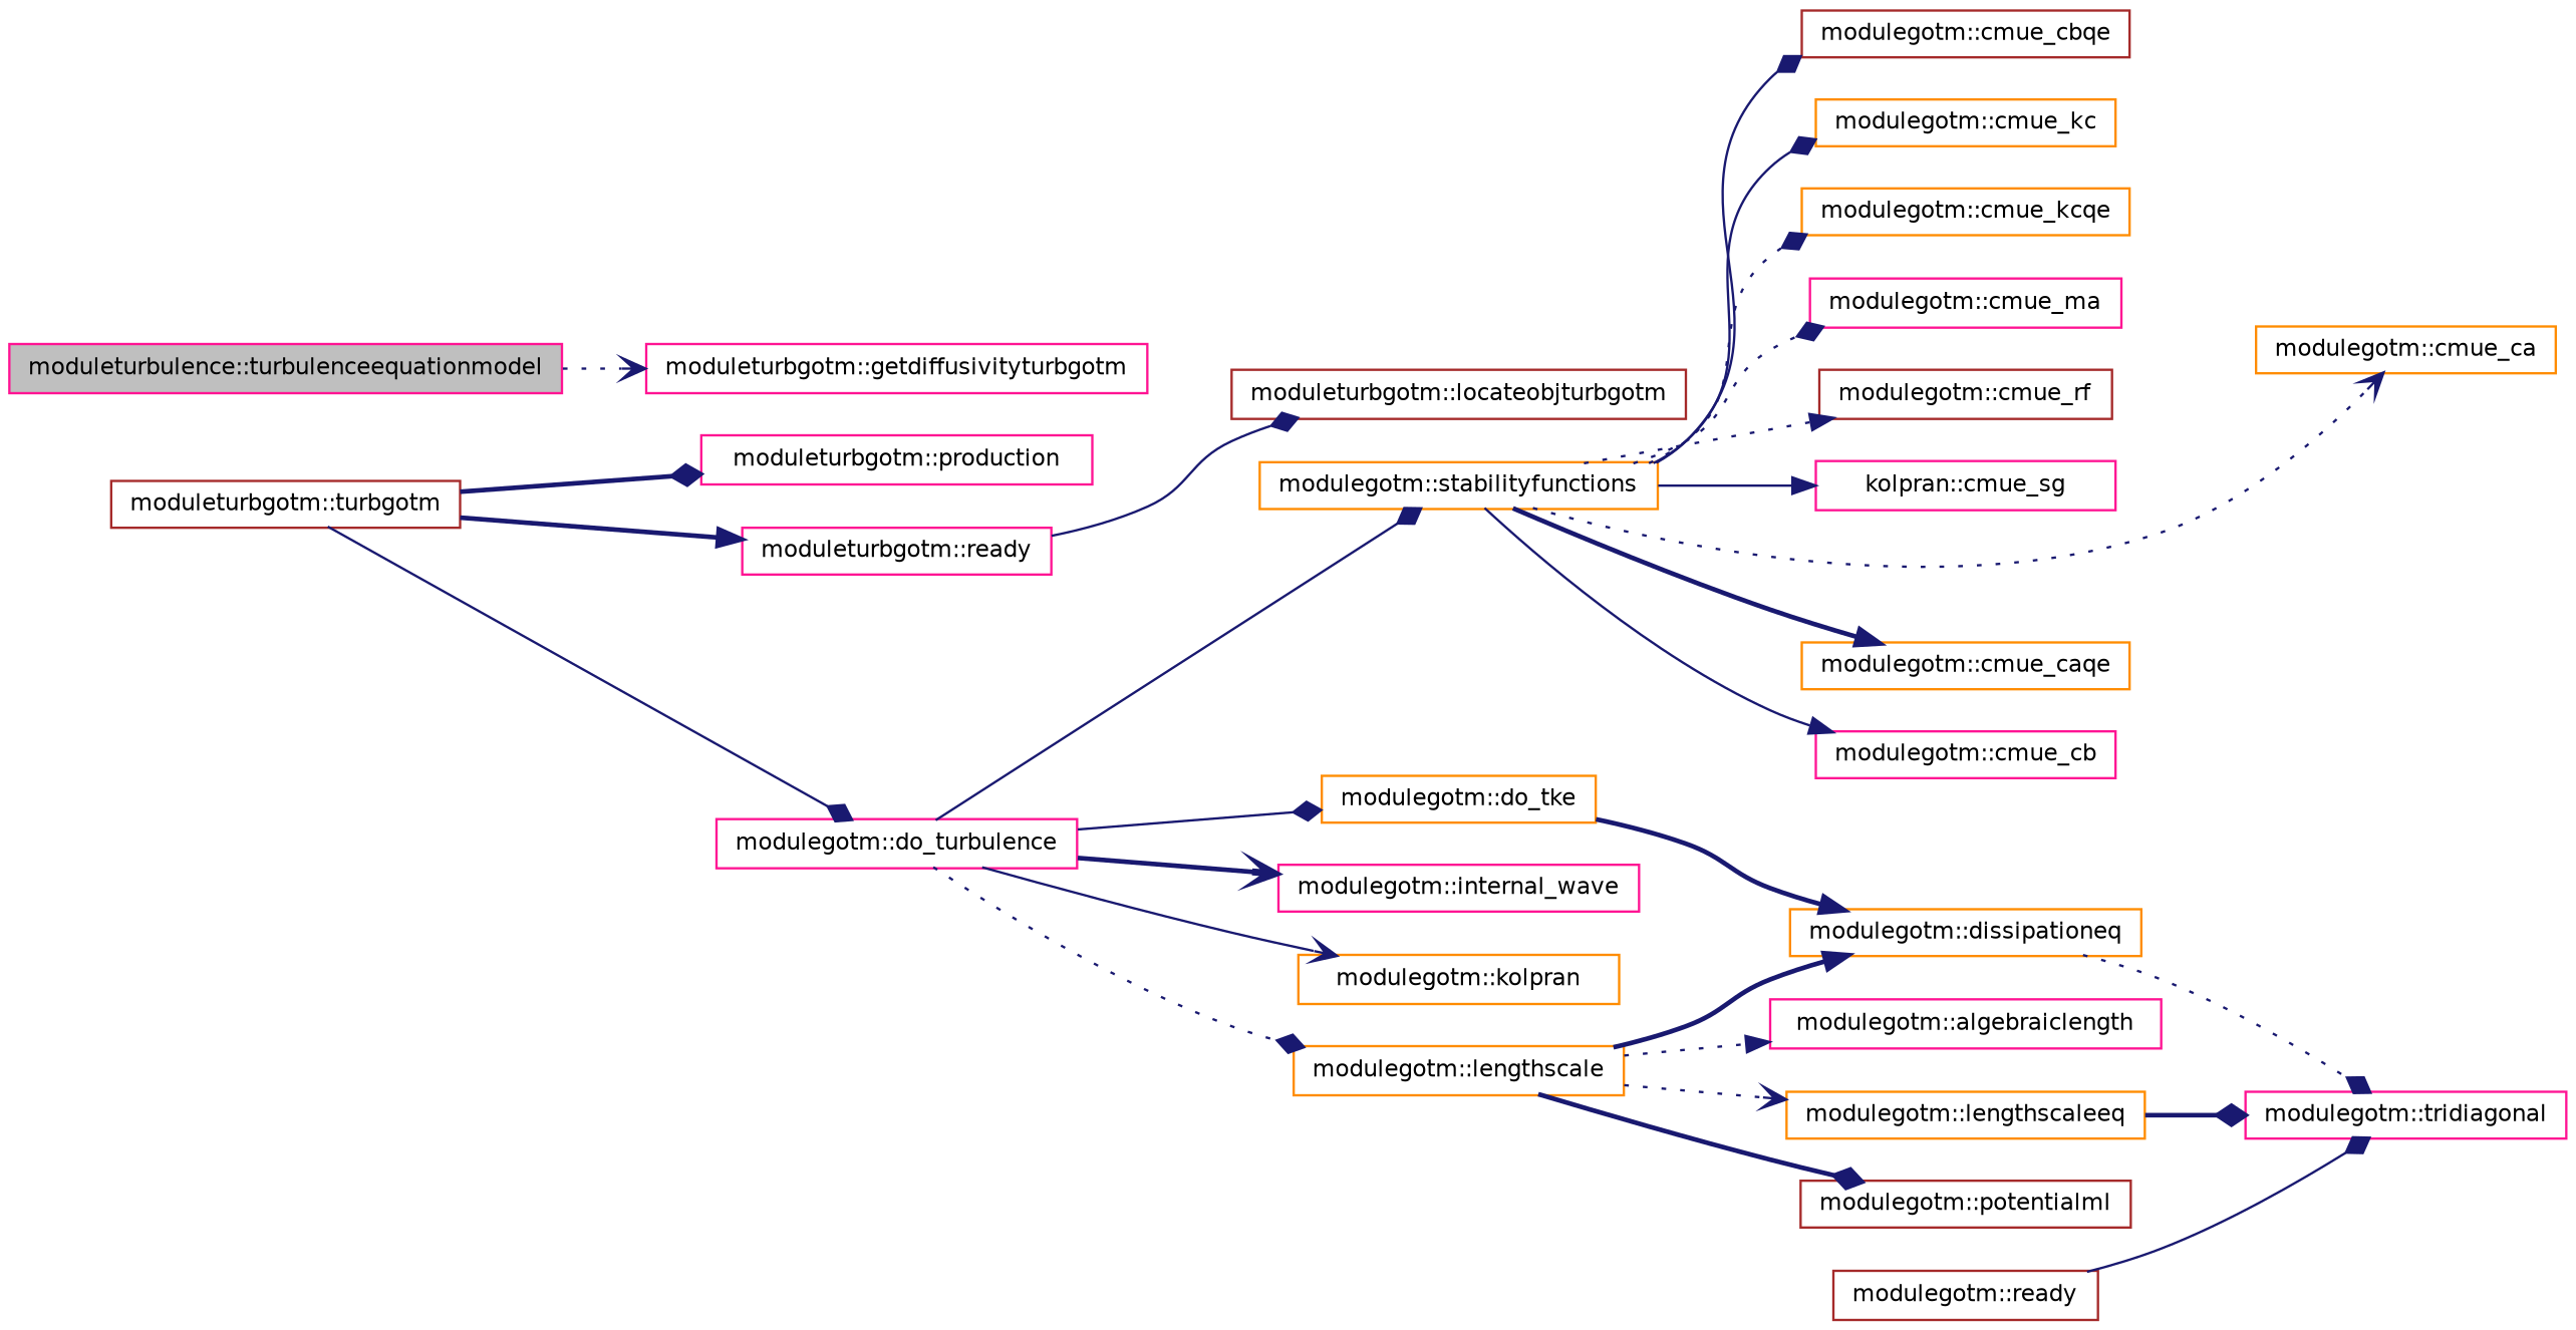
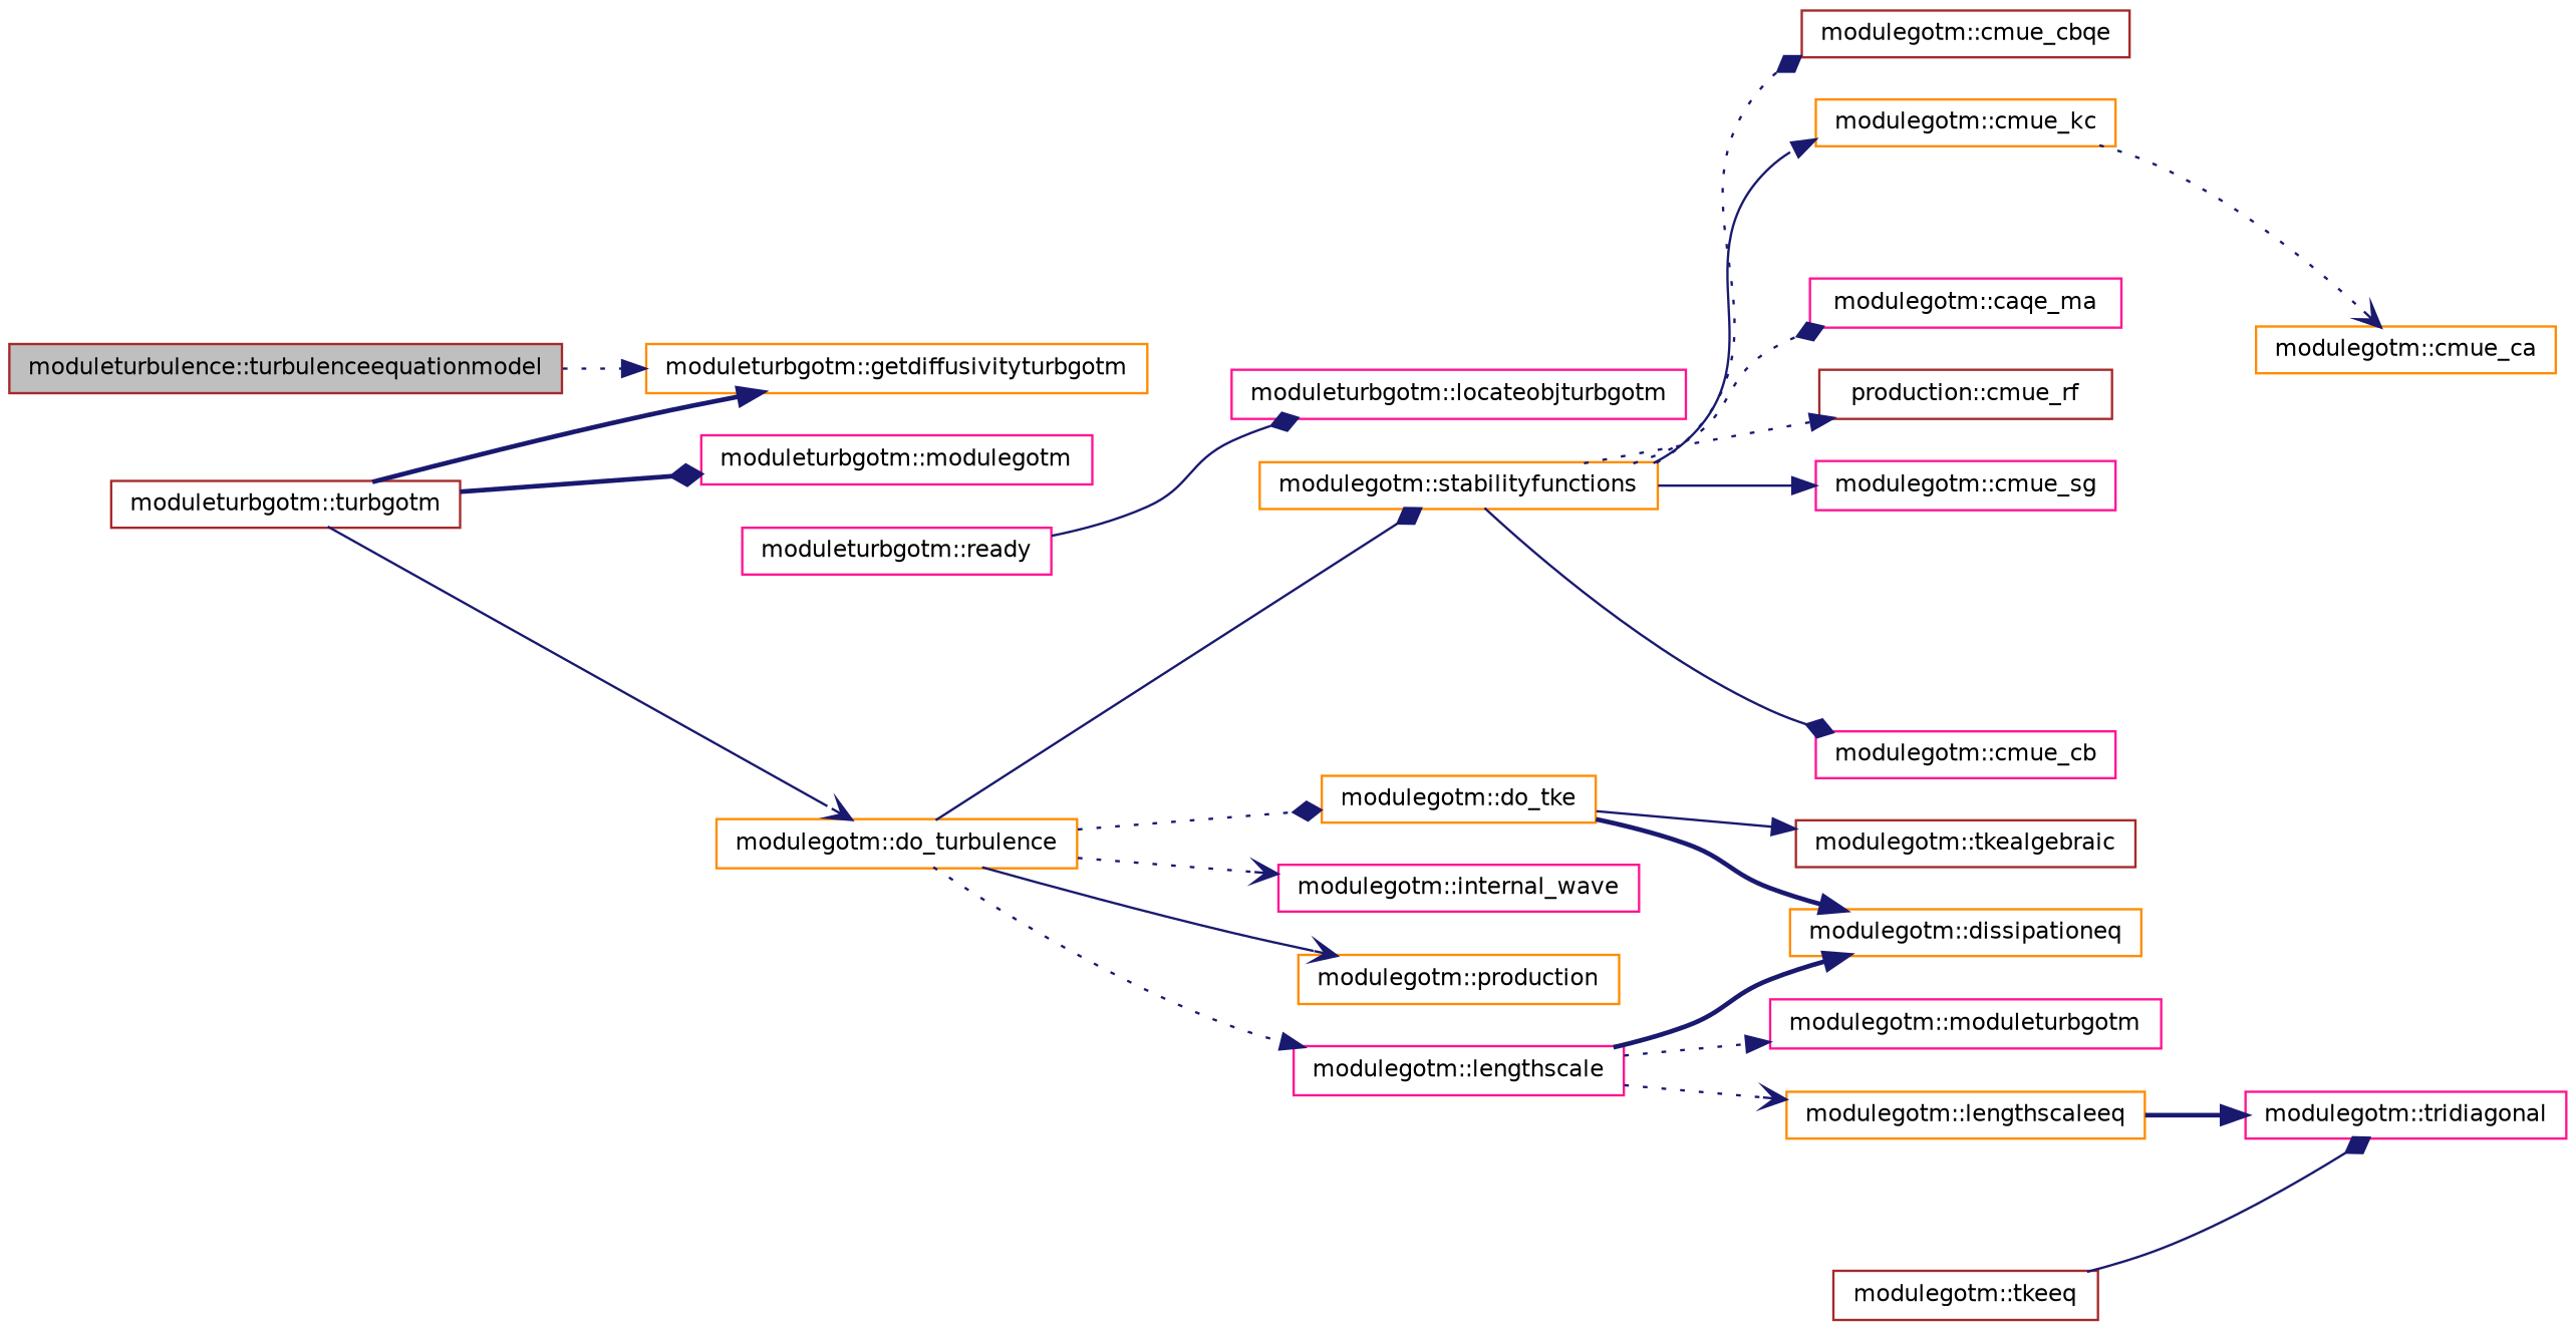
  digraph {
    rankdir=LR
    node [color=deeppink fillcolor=white fontname=Helvetica fontsize=10 shape=record style=filled]
    edge [arrowhead=diamond color=midnightblue fontname=Helvetica fontsize=10 labelfontname=Helvetica labelfontsize=10 style=solid]
-   n1 [fillcolor=grey75 fontcolor=black height=0.2 label="moduleturbulence::turbulenceequationmodel" width=0.4]
-   n2 [height=0.2 label="moduleturbgotm::getdiffusivityturbgotm" width=0.4]
+   n1 [color=brown fillcolor=grey75 fontcolor=black height=0.2 label="moduleturbulence::turbulenceequationmodel" width=0.4]
+   n2 [color=darkorange height=0.2 label="moduleturbgotm::getdiffusivityturbgotm" width=0.4]
    n3 [color=brown height=0.2 label="moduleturbgotm::turbgotm" width=0.4]
    n4 [height=0.2 label="moduleturbgotm::ready" width=0.4]
-   n5 [height=0.2 label="modulegotm::do_turbulence" width=0.4]
-   n6 [height=0.2 label="moduleturbgotm::production" width=0.4]
-   n7 [color=brown height=0.2 label="moduleturbgotm::locateobjturbgotm" width=0.4]
+   n5 [color=darkorange height=0.2 label="modulegotm::do_turbulence" width=0.4]
+   n6 [height=0.2 label="moduleturbgotm::modulegotm" width=0.4]
+   n7 [height=0.2 label="moduleturbgotm::locateobjturbgotm" width=0.4]
    n8 [color=darkorange height=0.2 label="modulegotm::do_tke" width=0.4]
    n9 [height=0.2 label="modulegotm::internal_wave" width=0.4]
-   n10 [color=darkorange height=0.2 label="modulegotm::kolpran" width=0.4]
-   n11 [color=darkorange height=0.2 label="modulegotm::lengthscale" width=0.4]
+   n10 [color=darkorange height=0.2 label="modulegotm::production" width=0.4]
+   n11 [height=0.2 label="modulegotm::lengthscale" width=0.4]
    n12 [color=darkorange height=0.2 label="modulegotm::stabilityfunctions" width=0.4]
+   n13 [color=brown height=0.2 label="modulegotm::tkealgebraic" width=0.4]
    n14 [color=darkorange height=0.2 label="modulegotm::dissipationeq" width=0.4]
-   n15 [height=0.2 label="modulegotm::algebraiclength" width=0.4]
+   n15 [height=0.2 label="modulegotm::moduleturbgotm" width=0.4]
    n16 [color=darkorange height=0.2 label="modulegotm::lengthscaleeq" width=0.4]
-   n17 [color=brown height=0.2 label="modulegotm::potentialml" width=0.4]
    n18 [color=darkorange height=0.2 label="modulegotm::cmue_ca" width=0.4]
-   n19 [color=darkorange height=0.2 label="modulegotm::cmue_caqe" width=0.4]
    n20 [height=0.2 label="modulegotm::cmue_cb" width=0.4]
    n21 [color=brown height=0.2 label="modulegotm::cmue_cbqe" width=0.4]
    n22 [color=darkorange height=0.2 label="modulegotm::cmue_kc" width=0.4]
-   n23 [color=darkorange height=0.2 label="modulegotm::cmue_kcqe" width=0.4]
-   n24 [height=0.2 label="modulegotm::cmue_ma" width=0.4]
-   n25 [color=brown height=0.2 label="modulegotm::cmue_rf" width=0.4]
-   n26 [height=0.2 label="kolpran::cmue_sg" width=0.4]
-   n27 [color=brown height=0.2 label="modulegotm::ready" width=0.4]
+   n24 [height=0.2 label="modulegotm::caqe_ma" width=0.4]
+   n25 [color=brown height=0.2 label="production::cmue_rf" width=0.4]
+   n26 [height=0.2 label="modulegotm::cmue_sg" width=0.4]
+   n27 [color=brown height=0.2 label="modulegotm::tkeeq" width=0.4]
    n28 [height=0.2 label="modulegotm::tridiagonal" width=0.4]
-   n1 -> n2 [arrowhead=vee style=dotted]
-   n3 -> n4 [arrowhead=normal style=bold]
-   n3 -> n5
+   n1 -> n2 [arrowhead=normal style=dotted]
+   n3 -> n2 [arrowhead=normal style=bold]
+   n3 -> n5 [arrowhead=vee]
    n3 -> n6 [style=bold]
    n4 -> n7
-   n5 -> n8
-   n5 -> n9 [arrowhead=vee style=bold]
+   n5 -> n8 [style=dotted]
+   n5 -> n9 [arrowhead=vee style=dotted]
    n5 -> n10 [arrowhead=vee]
-   n5 -> n11 [style=dotted]
+   n5 -> n11 [arrowhead=normal style=dotted]
    n5 -> n12
+   n8 -> n13 [arrowhead=normal]
    n8 -> n14 [arrowhead=normal style=bold]
    n11 -> n14 [arrowhead=normal style=bold]
    n11 -> n15 [arrowhead=normal style=dotted]
    n11 -> n16 [arrowhead=vee style=dotted]
-   n11 -> n17 [style=bold]
-   n12 -> n18 [arrowhead=vee style=dotted]
-   n12 -> n19 [arrowhead=normal style=bold]
-   n12 -> n20 [arrowhead=normal]
-   n12 -> n21
-   n12 -> n22
-   n12 -> n23 [style=dotted]
+   n22 -> n18 [arrowhead=vee style=dotted]
+   n12 -> n20
+   n12 -> n21 [style=dotted]
+   n12 -> n22 [arrowhead=normal]
    n12 -> n24 [style=dotted]
    n12 -> n25 [arrowhead=normal style=dotted]
    n12 -> n26 [arrowhead=normal]
-   n14 -> n28 [style=dotted]
-   n16 -> n28 [style=bold]
+   n16 -> n28 [arrowhead=normal style=bold]
    n27 -> n28
  }
